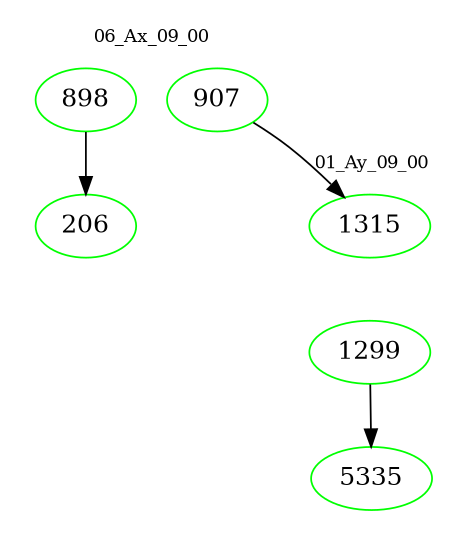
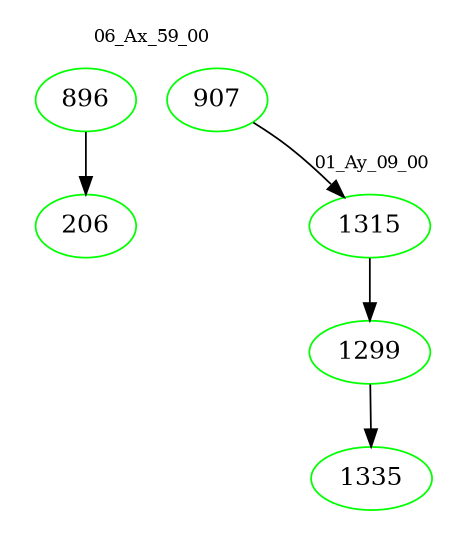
  digraph {
    node [color=green]
    edge [color=black]
    n1 [label=1315]
    n2 [label=1299]
-   n3 [label=5335]
+   n3 [label=1335]
    n4 [label=907]
-   n5 [label=898]
+   n5 [label=896]
    n6 [label=206]
    subgraph cluster_1 {
      color=white
      fontsize=10
      label="01_Ay_09_00"
      n1
      n2
      n3
    }
    subgraph cluster_2 {
      color=white
      fontsize=10
-     label="06_Ax_09_00"
+     label="06_Ax_59_00"
      n4
      n5
      n6
    }
+   n1 -> n2
    n2 -> n3
    n4 -> n1
    n5 -> n6
  }
